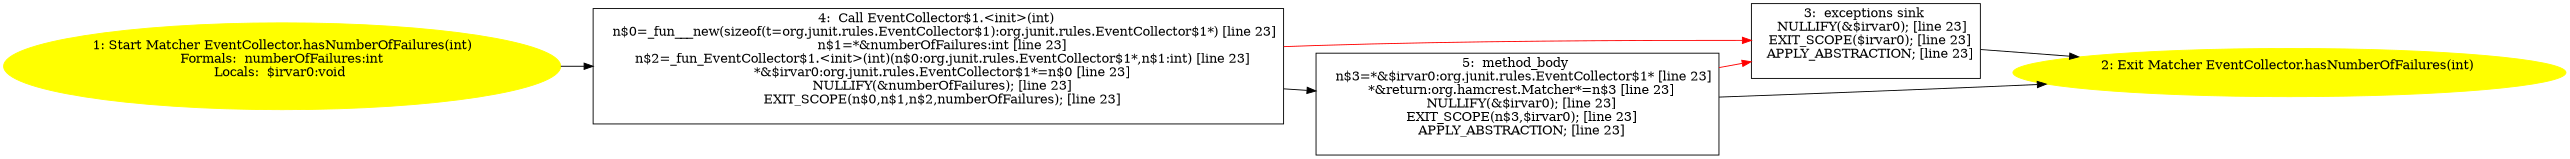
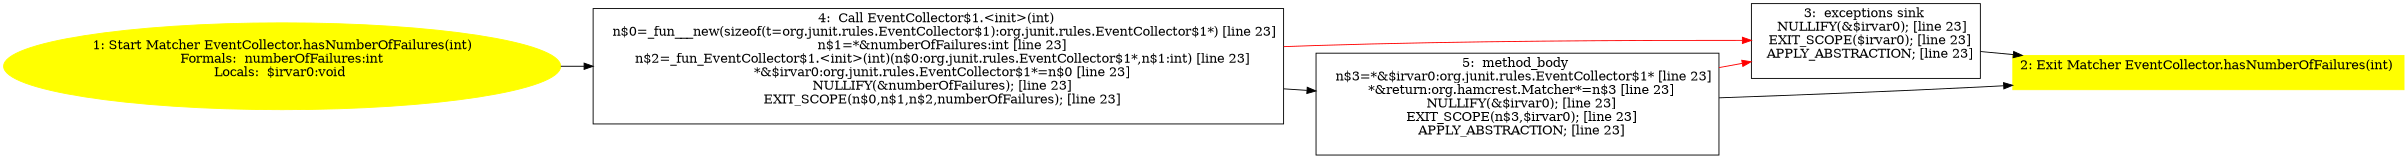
  digraph {
    rankdir=LR
    node [shape=box]
    n1 [color=yellow label="1: Start Matcher EventCollector.hasNumberOfFailures(int)\nFormals:  numberOfFailures:int\nLocals:  $irvar0:void \n  " style=filled shape=""]
    n2 [label="4:  Call EventCollector$1.<init>(int) \n   n$0=_fun___new(sizeof(t=org.junit.rules.EventCollector$1):org.junit.rules.EventCollector$1*) [line 23]\n  n$1=*&numberOfFailures:int [line 23]\n  n$2=_fun_EventCollector$1.<init>(int)(n$0:org.junit.rules.EventCollector$1*,n$1:int) [line 23]\n  *&$irvar0:org.junit.rules.EventCollector$1*=n$0 [line 23]\n  NULLIFY(&numberOfFailures); [line 23]\n  EXIT_SCOPE(n$0,n$1,n$2,numberOfFailures); [line 23]\n "]
    n3 [label="3:  exceptions sink \n   NULLIFY(&$irvar0); [line 23]\n  EXIT_SCOPE($irvar0); [line 23]\n  APPLY_ABSTRACTION; [line 23]\n "]
    n4 [label="5:  method_body \n   n$3=*&$irvar0:org.junit.rules.EventCollector$1* [line 23]\n  *&return:org.hamcrest.Matcher*=n$3 [line 23]\n  NULLIFY(&$irvar0); [line 23]\n  EXIT_SCOPE(n$3,$irvar0); [line 23]\n  APPLY_ABSTRACTION; [line 23]\n "]
-   n5 [color=yellow label="2: Exit Matcher EventCollector.hasNumberOfFailures(int) \n  " style=filled shape=""]
+   n5 [color=yellow label="2: Exit Matcher EventCollector.hasNumberOfFailures(int) \n  " style=filled]
    n1 -> n2
    n2 -> n3 [color=red]
    n2 -> n4
    n3 -> n5
    n4 -> n3 [color=red]
    n4 -> n5
  }
